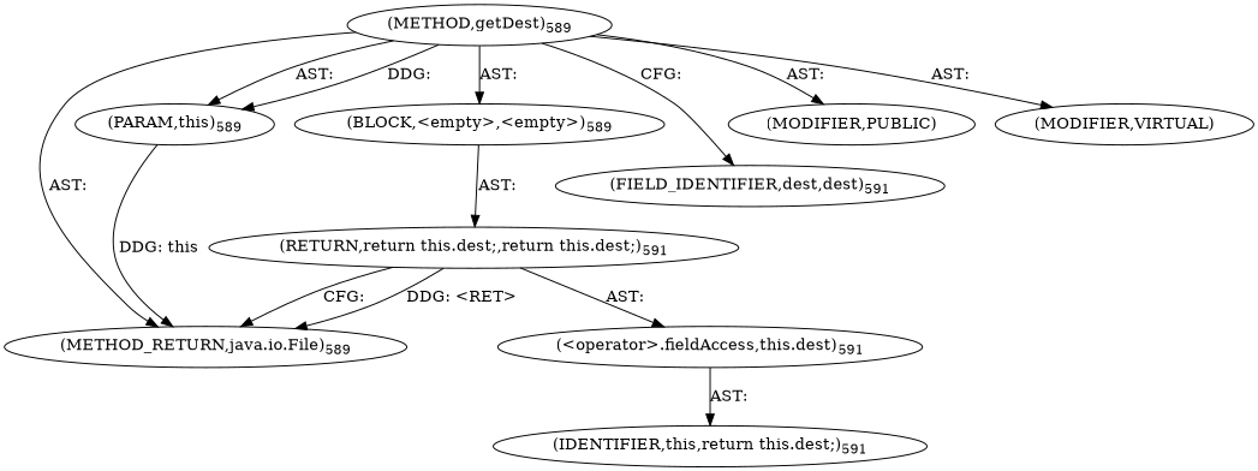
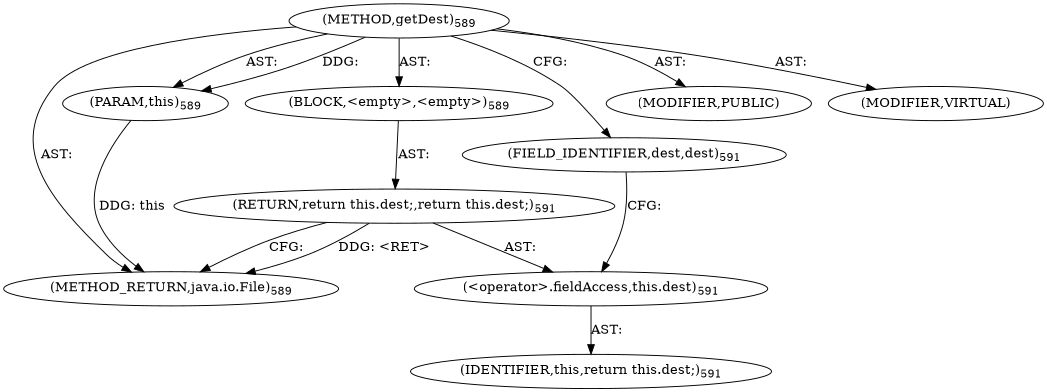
  digraph {
    n1 [label=<(METHOD,getDest)<SUB>589</SUB>>]
    n2 [label=<(PARAM,this)<SUB>589</SUB>>]
    n3 [label=<(BLOCK,&lt;empty&gt;,&lt;empty&gt;)<SUB>589</SUB>>]
    n4 [label=<(FIELD_IDENTIFIER,dest,dest)<SUB>591</SUB>>]
    n5 [label=<(MODIFIER,PUBLIC)>]
    n6 [label=<(MODIFIER,VIRTUAL)>]
    n7 [label=<(METHOD_RETURN,java.io.File)<SUB>589</SUB>>]
    n8 [label=<(RETURN,return this.dest;,return this.dest;)<SUB>591</SUB>>]
    n9 [label=<(&lt;operator&gt;.fieldAccess,this.dest)<SUB>591</SUB>>]
    n10 [label=<(IDENTIFIER,this,return this.dest;)<SUB>591</SUB>>]
    n1 -> n2 [label="AST: "]
    n1 -> n2 [label="DDG: "]
    n1 -> n3 [label="AST: "]
    n1 -> n4 [label="CFG: "]
    n1 -> n5 [label="AST: "]
    n1 -> n6 [label="AST: "]
    n1 -> n7 [label="AST: "]
    n2 -> n7 [label="DDG: this"]
    n3 -> n8 [label="AST: "]
+   n4 -> n9 [label="CFG: "]
    n8 -> n7 [label="CFG: "]
    n8 -> n7 [label="DDG: &lt;RET&gt;"]
    n8 -> n9 [label="AST: "]
    n9 -> n10 [label="AST: "]
  }
